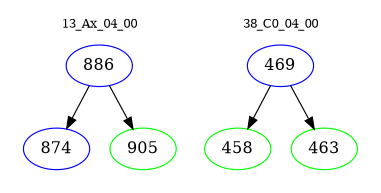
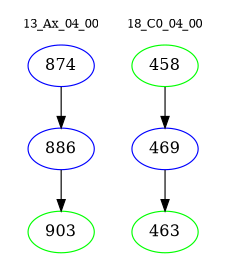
  digraph {
    node [color=blue]
    edge [color=black]
    n1 [label=886]
    n2 [label=874]
-   n3 [color=green label=905]
+   n3 [color=green label=903]
    n4 [label=469]
    n5 [color=green label=458]
    n6 [color=green label=463]
    subgraph cluster_1 {
      color=white
      fontsize=10
      label="13_Ax_04_00"
      n1
      n2
      n3
    }
    subgraph cluster_2 {
      color=white
      fontsize=10
-     label="38_C0_04_00"
+     label="18_C0_04_00"
      n4
      n5
      n6
    }
-   n1 -> n2
+   n2 -> n1
    n1 -> n3
-   n4 -> n5
+   n5 -> n4
    n4 -> n6
  }
